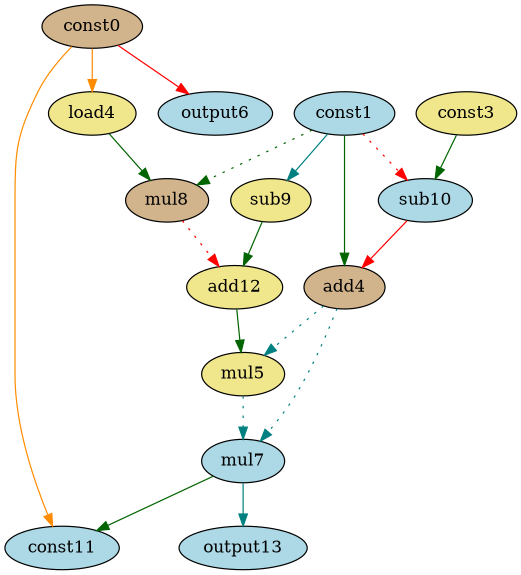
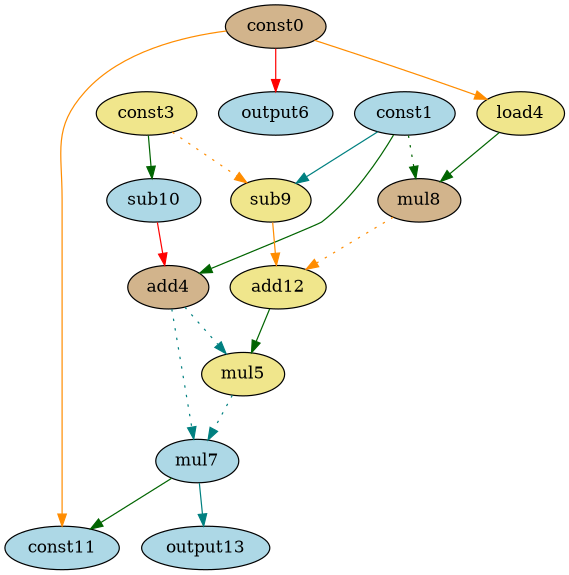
  digraph {
    node [fillcolor=lightblue opcode=const style=filled]
    edge [color=darkgreen operand=0 style=solid]
    const0 [fillcolor=tan]
    load4 [fillcolor=khaki opcode=load]
    output6 [opcode=output]
    n4 [label=const11 opcode=store]
    mul8 [fillcolor=tan opcode=mul]
    n6 [fillcolor=tan label=add4 opcode=add]
    const1
    sub9 [fillcolor=khaki opcode=sub]
    sub10 [opcode=sub]
    mul5 [fillcolor=khaki opcode=mul]
    mul7 [opcode=mul]
    add12 [fillcolor=khaki opcode=add]
    output13 [opcode=output]
    const3 [fillcolor=khaki]
    const0 -> load4 [color=darkorange]
    const0 -> output6 [color=red]
    const0 -> n4 [color=darkorange operand=1]
    load4 -> mul8 [operand=1]
-   mul8 -> add12 [color=red style=dotted]
+   mul8 -> add12 [color=darkorange style=dotted]
    n6 -> mul5 [color=teal style=dotted]
    n6 -> mul7 [color=teal style=dotted]
    const1 -> mul8 [style=dotted]
    const1 -> n6
    const1 -> sub9 [color=teal]
-   const1 -> sub10 [color=red style=dotted]
-   sub9 -> add12 [operand=1]
+   sub9 -> add12 [color=darkorange operand=1]
    sub10 -> n6 [color=red operand=1]
    mul5 -> mul7 [color=teal operand=1 style=dotted]
    mul7 -> n4
    mul7 -> output13 [color=teal]
    add12 -> mul5 [operand=1]
+   const3 -> sub9 [color=darkorange operand=1 style=dotted]
    const3 -> sub10 [operand=1]
  }
